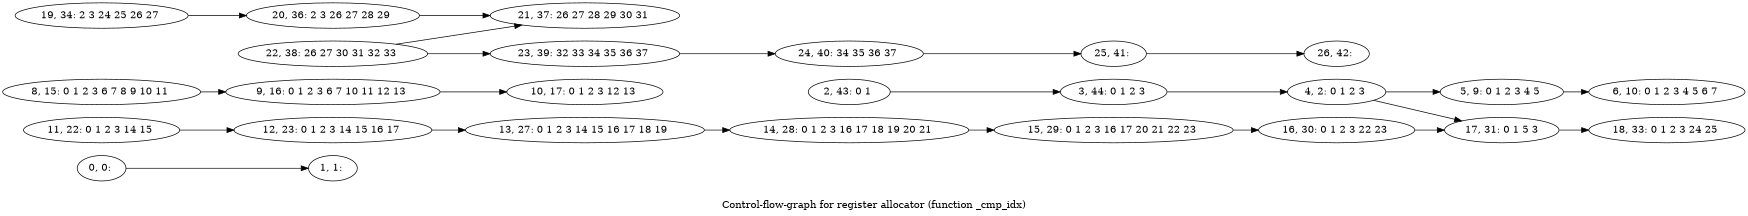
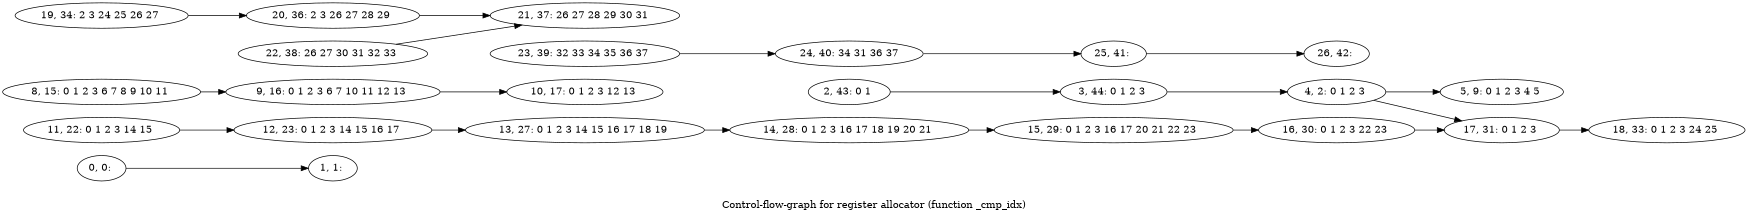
  digraph {
    label="Control-flow-graph for register allocator (function _cmp_idx)"
    rankdir=LR
    n1 [label="0, 0: "]
    n2 [label="1, 1: "]
    n3 [label="2, 43: 0 1 "]
    n4 [label="3, 44: 0 1 2 3 "]
    n5 [label="4, 2: 0 1 2 3 "]
    n6 [label="5, 9: 0 1 2 3 4 5 "]
-   n7 [label="17, 31: 0 1 5 3"]
-   n8 [label="6, 10: 0 1 2 3 4 5 6 7 "]
+   n7 [label="17, 31: 0 1 2 3 "]
    n9 [label="18, 33: 0 1 2 3 24 25 "]
    n10 [label="8, 15: 0 1 2 3 6 7 8 9 10 11 "]
    n11 [label="9, 16: 0 1 2 3 6 7 10 11 12 13 "]
    n12 [label="10, 17: 0 1 2 3 12 13 "]
    n13 [label="11, 22: 0 1 2 3 14 15 "]
    n14 [label="12, 23: 0 1 2 3 14 15 16 17 "]
    n15 [label="13, 27: 0 1 2 3 14 15 16 17 18 19 "]
    n16 [label="14, 28: 0 1 2 3 16 17 18 19 20 21 "]
    n17 [label="15, 29: 0 1 2 3 16 17 20 21 22 23 "]
    n18 [label="16, 30: 0 1 2 3 22 23 "]
    n19 [label="19, 34: 2 3 24 25 26 27 "]
    n20 [label="20, 36: 2 3 26 27 28 29 "]
    n21 [label="21, 37: 26 27 28 29 30 31 "]
    n22 [label="22, 38: 26 27 30 31 32 33 "]
    n23 [label="23, 39: 32 33 34 35 36 37 "]
-   n24 [label="24, 40: 34 35 36 37 "]
+   n24 [label="24, 40: 34 31 36 37"]
    n25 [label="25, 41: "]
    n26 [label="26, 42: "]
    n1 -> n2
    n3 -> n4
    n4 -> n5
    n5 -> n6
    n5 -> n7
-   n6 -> n8
    n7 -> n9
    n10 -> n11
    n11 -> n12
    n13 -> n14
    n14 -> n15
    n15 -> n16
    n16 -> n17
    n17 -> n18
    n18 -> n7
    n19 -> n20
    n20 -> n21
    n22 -> n21
-   n22 -> n23
    n23 -> n24
    n24 -> n25
    n25 -> n26
  }
